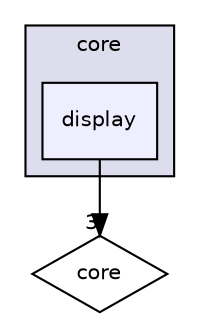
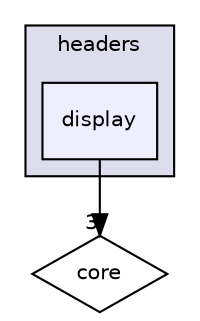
  digraph {
    compound=true
    node [fontname=Helvetica fontsize=10]
    n1 [fillcolor="#eeeeff" label=display pencolor=black shape=box style=filled]
    n2 [label=core shape=diamond]
    subgraph cluster_1 {
      bgcolor="#ddddee"
      fontname=Helvetica
      fontsize=10
-     label=core
+     label=headers
      pencolor=black
      n1
    }
    n1 -> n2 [headlabel=3 labeldistance=1.5 labelfontname=Helvetica labelfontsize=10]
  }
